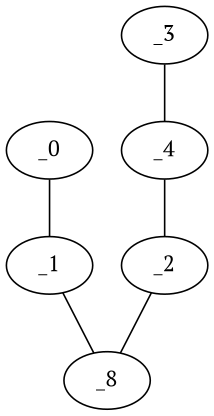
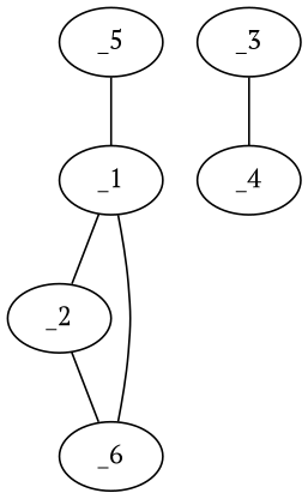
  graph {
    fontname="PT Serif"
    node [fontname="PT Serif"]
    edge [fontname="PT Serif"]
-   _0 [x=0.71 y=0.72]
+   _0 [x=0.71 y=0.72 label=_5]
    _1 [x=1.48197 y=2.32992]
    _2 [x=2.3 y=0.71]
-   _6 [x=0.470953 y=2.72562 label=_8]
+   _6 [x=0.470953 y=2.72562]
    _4 [x=1.97823 y=1.44881]
    _3 [x=1.0589 y=1.71187]
    _0 -- _1
-   _4 -- _2
+   _1 -- _2
    _1 -- _6
    _2 -- _6
    _3 -- _4
  }
